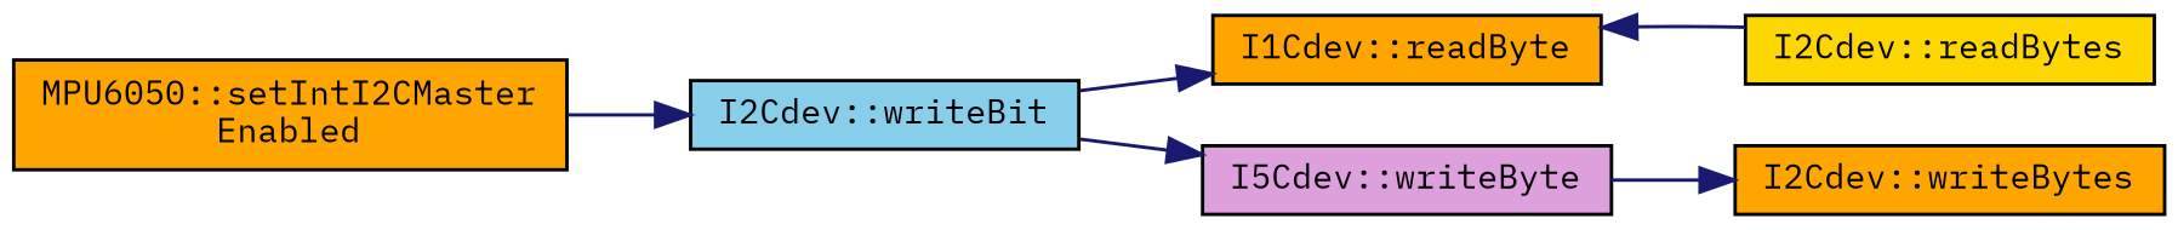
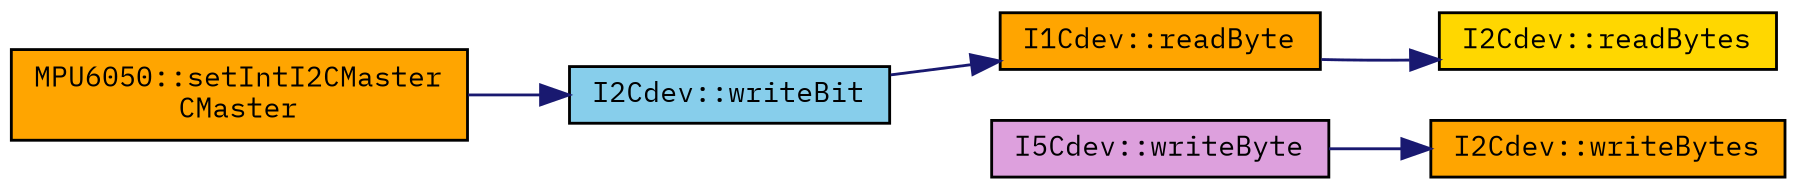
  digraph {
    fontname="IBM Plex Mono"
    rankdir=LR
    node [color=black fillcolor=orange fontname="IBM Plex Mono" fontsize=10 shape=record style=filled]
    edge [color=midnightblue fontname="IBM Plex Mono" fontsize=10 labelfontname=Helvetica labelfontsize=10 style=solid]
-   n1 [fontcolor=black height=0.2 label="MPU6050::setIntI2CMaster\lEnabled" width=0.4]
+   n1 [fontcolor=black height=0.2 label="MPU6050::setIntI2CMaster\lCMaster" width=0.4]
    n2 [fillcolor=skyblue height=0.2 label="I2Cdev::writeBit" width=0.4]
    n3 [height=0.2 label="I1Cdev::readByte" width=0.4]
    n4 [fillcolor=plum height=0.2 label="I5Cdev::writeByte" width=0.4]
    n5 [fillcolor=gold height=0.2 label="I2Cdev::readBytes" width=0.4]
    n6 [height=0.2 label="I2Cdev::writeBytes" width=0.4]
    n1 -> n2
    n2 -> n3
-   n2 -> n4
-   n5 -> n3
+   n3 -> n5
    n4 -> n6
  }
